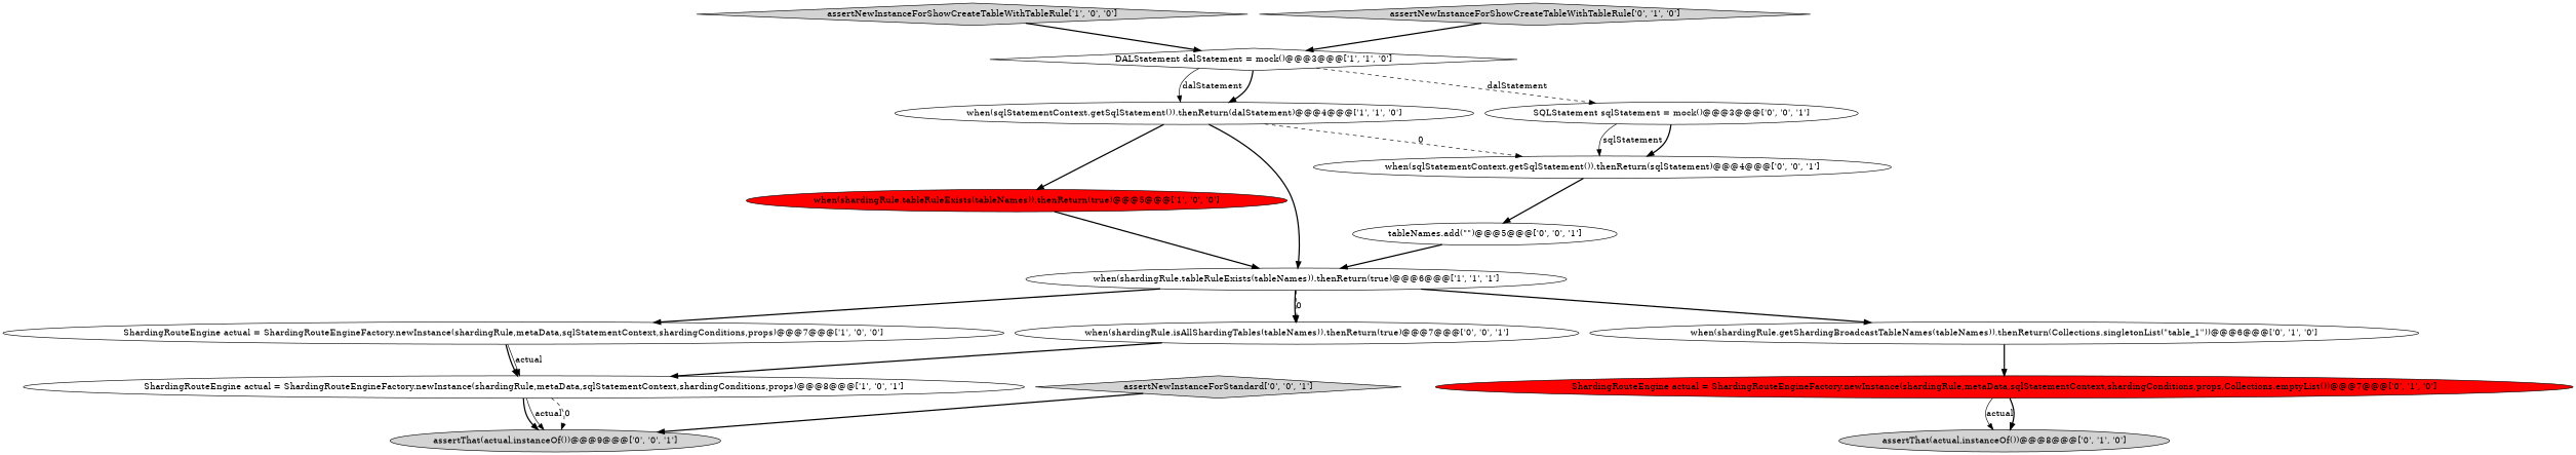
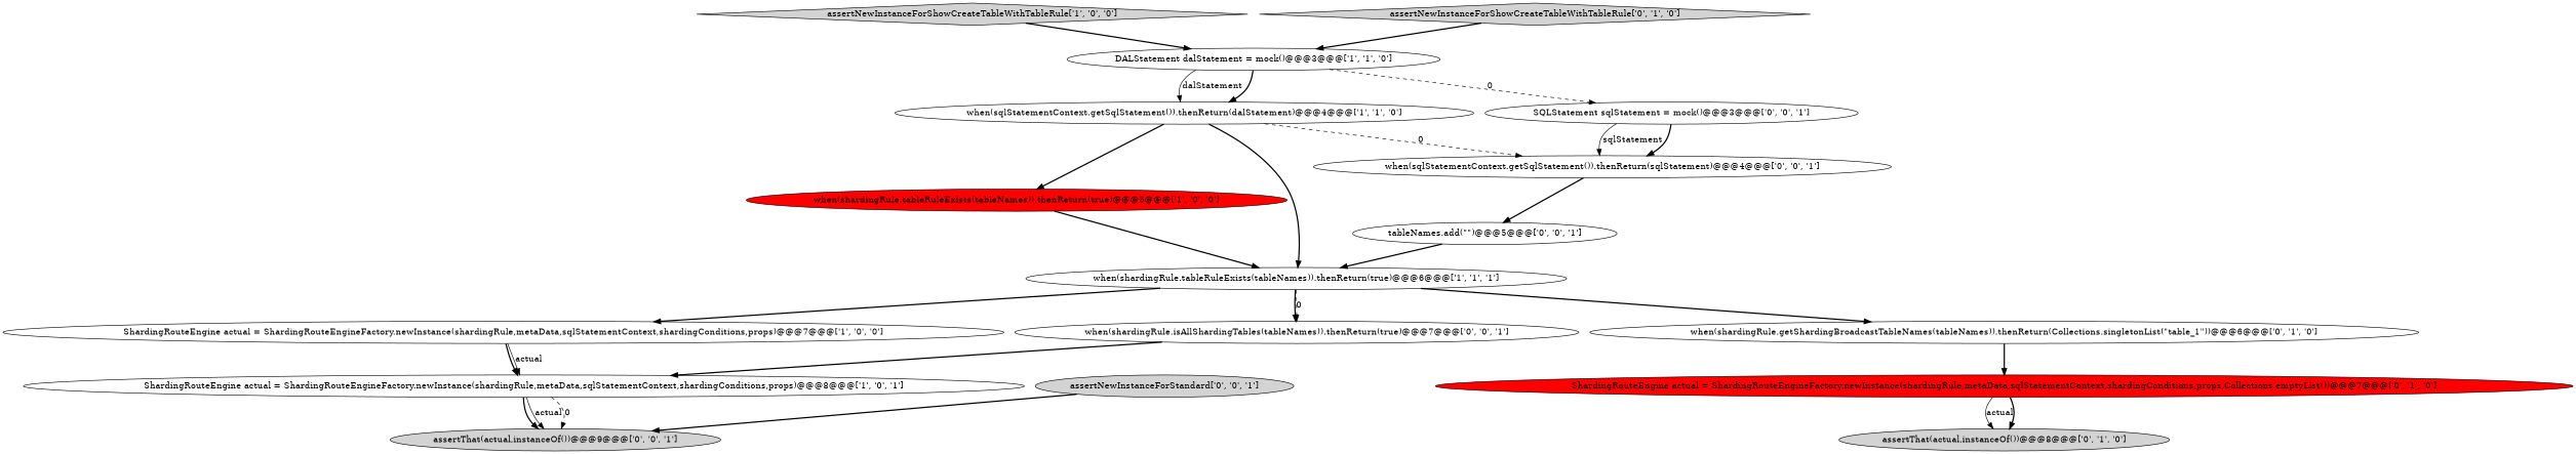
  digraph {
    node [fillcolor=white shape=ellipse style=filled]
    edge [style=bold]
    n1 [fillcolor=lightgray label="assertThat(actual,instanceOf())@@@9@@@['0', '0', '1']"]
    n2 [label="ShardingRouteEngine actual = ShardingRouteEngineFactory.newInstance(shardingRule,metaData,sqlStatementContext,shardingConditions,props)@@@7@@@['1', '0', '0']"]
    n3 [label="ShardingRouteEngine actual = ShardingRouteEngineFactory.newInstance(shardingRule,metaData,sqlStatementContext,shardingConditions,props)@@@8@@@['1', '0', '1']"]
    n4 [label="tableNames.add(\"\")@@@5@@@['0', '0', '1']"]
    n5 [label="when(shardingRule.tableRuleExists(tableNames)).thenReturn(true)@@@6@@@['1', '1', '1']"]
    n6 [label="when(shardingRule.getShardingBroadcastTableNames(tableNames)).thenReturn(Collections.singletonList(\"table_1\"))@@@6@@@['0', '1', '0']"]
    n7 [label="when(shardingRule.isAllShardingTables(tableNames)).thenReturn(true)@@@7@@@['0', '0', '1']"]
    n8 [label="when(sqlStatementContext.getSqlStatement()).thenReturn(sqlStatement)@@@4@@@['0', '0', '1']"]
    n9 [fillcolor=red label="ShardingRouteEngine actual = ShardingRouteEngineFactory.newInstance(shardingRule,metaData,sqlStatementContext,shardingConditions,props,Collections.emptyList())@@@7@@@['0', '1', '0']"]
    n10 [fillcolor=lightgray label="assertThat(actual,instanceOf())@@@8@@@['0', '1', '0']"]
    n11 [label="when(sqlStatementContext.getSqlStatement()).thenReturn(dalStatement)@@@4@@@['1', '1', '0']"]
    n12 [fillcolor=red label="when(shardingRule.tableRuleExists(tableNames)).thenReturn(true)@@@5@@@['1', '0', '0']"]
    n13 [fillcolor=lightgray label="assertNewInstanceForShowCreateTableWithTableRule['1', '0', '0']" shape=diamond]
-   n14 [label="DALStatement dalStatement = mock()@@@3@@@['1', '1', '0']" shape=diamond]
+   n14 [label="DALStatement dalStatement = mock()@@@3@@@['1', '1', '0']"]
    n15 [label="SQLStatement sqlStatement = mock()@@@3@@@['0', '0', '1']"]
-   n16 [fillcolor=lightgray label="assertNewInstanceForStandard['0', '0', '1']" shape=diamond]
+   n16 [fillcolor=lightgray label="assertNewInstanceForStandard['0', '0', '1']"]
    n17 [fillcolor=lightgray label="assertNewInstanceForShowCreateTableWithTableRule['0', '1', '0']" shape=diamond]
    n2 -> n3 [label=actual style=solid]
    n2 -> n3
    n3 -> n1 [label=actual style=solid]
    n3 -> n1 [label=0 style=dashed]
    n3 -> n1
    n4 -> n5
    n5 -> n2
    n5 -> n6
    n5 -> n7 [label=0 style=dashed]
    n5 -> n7
    n6 -> n9
    n7 -> n3
    n8 -> n4
    n9 -> n10 [label=actual style=solid]
    n9 -> n10
    n11 -> n5
    n11 -> n8 [label=0 style=dashed]
    n11 -> n12
    n12 -> n5
    n13 -> n14
    n14 -> n11
    n14 -> n11 [label=dalStatement style=solid]
-   n14 -> n15 [label=dalStatement style=dashed]
+   n14 -> n15 [label=0 style=dashed]
    n15 -> n8 [label=sqlStatement style=solid]
    n15 -> n8
    n16 -> n1
    n17 -> n14
  }
